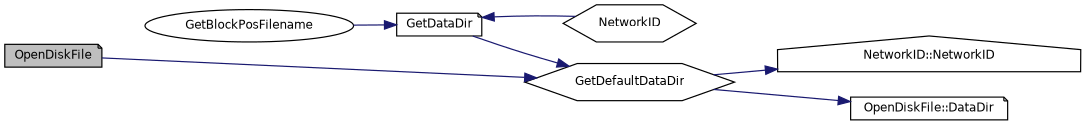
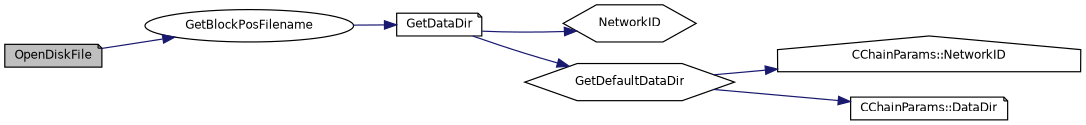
  digraph {
    rankdir=LR
    node [color=black fillcolor=white fontname=Helvetica fontsize=10 shape=note style=filled]
    edge [color=midnightblue fontname=Helvetica fontsize=10 labelfontname=Helvetica labelfontsize=10 style=solid]
    n1 [fillcolor=grey75 fontcolor=black height=0.2 label=OpenDiskFile width=0.4]
    n2 [height=0.2 label=GetBlockPosFilename shape=ellipse width=0.4]
    n3 [height=0.2 label=GetDataDir width=0.4]
    n4 [height=0.2 label=NetworkID shape=hexagon width=0.4]
    n5 [height=0.2 label=GetDefaultDataDir shape=hexagon width=0.4]
-   n6 [height=0.2 label="NetworkID::NetworkID" shape=house width=0.4]
-   n7 [height=0.2 label="OpenDiskFile::DataDir" width=0.4]
-   n1 -> n5
+   n6 [height=0.2 label="CChainParams::NetworkID" shape=house width=0.4]
+   n7 [height=0.2 label="CChainParams::DataDir" width=0.4]
+   n1 -> n2
    n2 -> n3
-   n4 -> n3
+   n3 -> n4
    n3 -> n5
    n5 -> n6
    n5 -> n7
  }
